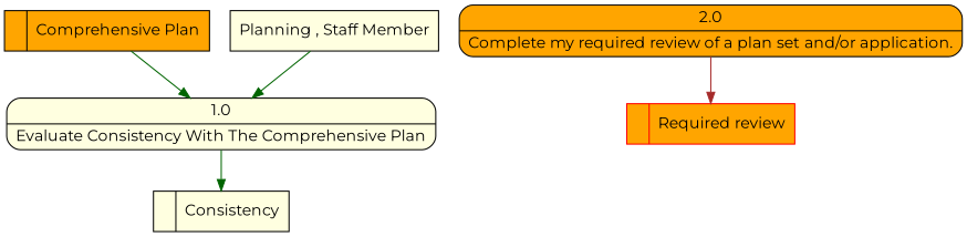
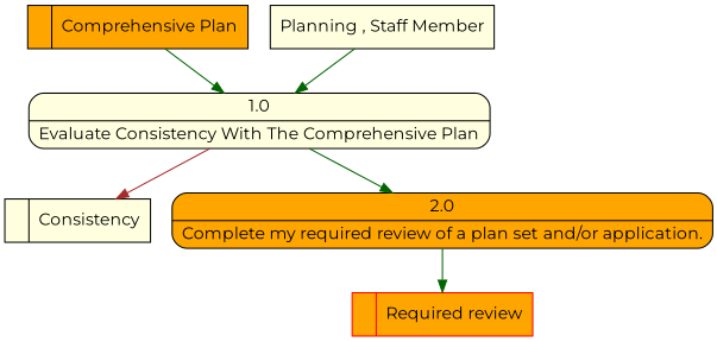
  digraph {
    fontname=Montserrat
    node [fillcolor=lightyellow fontname=Montserrat shape=record style=filled]
    edge [color=darkgreen fontname=Montserrat]
    n1 [label="<f0>  |<f1> Consistency "]
    n2 [fillcolor=orange label="<f0>  |<f1> Comprehensive Plan "]
    n3 [label="{<f0> 1.0|<f1> Evaluate Consistency With The Comprehensive Plan }" shape=Mrecord]
    n4 [label="Planning , Staff Member" shape=box]
    n5 [fillcolor=orange label="{<f0> 2.0|<f1> Complete my required review of a plan set and/or application. }" shape=Mrecord]
    n6 [color=red fillcolor=orange label="<f0>  |<f1> Required review "]
    n2 -> n3
-   n3 -> n1
+   n3 -> n1 [color=brown]
+   n3 -> n5
    n4 -> n3
-   n5 -> n6 [color=brown]
+   n5 -> n6
  }
